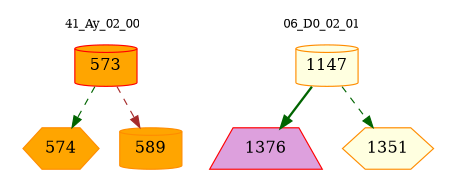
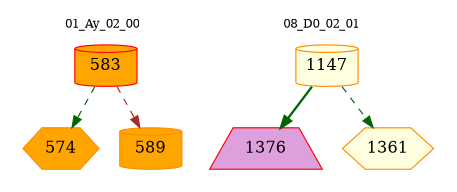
  digraph {
    node [color=darkorange fillcolor=orange shape=cylinder style=filled]
    edge [color=darkgreen style=dashed]
-   n1 [color=red label=573]
+   n1 [color=red label=583]
    n2 [label=574 shape=hexagon]
    n3 [label=589]
    n4 [fillcolor=lightyellow label=1147]
    n5 [color=red fillcolor=plum label=1376 shape=trapezium]
-   n6 [fillcolor=lightyellow label=1351 shape=hexagon]
+   n6 [fillcolor=lightyellow label=1361 shape=hexagon]
    subgraph cluster_1 {
      color=white
      fontsize=10
-     label="41_Ay_02_00"
+     label="01_Ay_02_00"
      n1
      n2
      n3
    }
    subgraph cluster_2 {
      color=white
      fontsize=10
-     label="06_D0_02_01"
+     label="08_D0_02_01"
      n4
      n5
      n6
    }
    n1 -> n2
    n1 -> n3 [color=brown]
    n4 -> n5 [style=bold]
    n4 -> n6
  }
